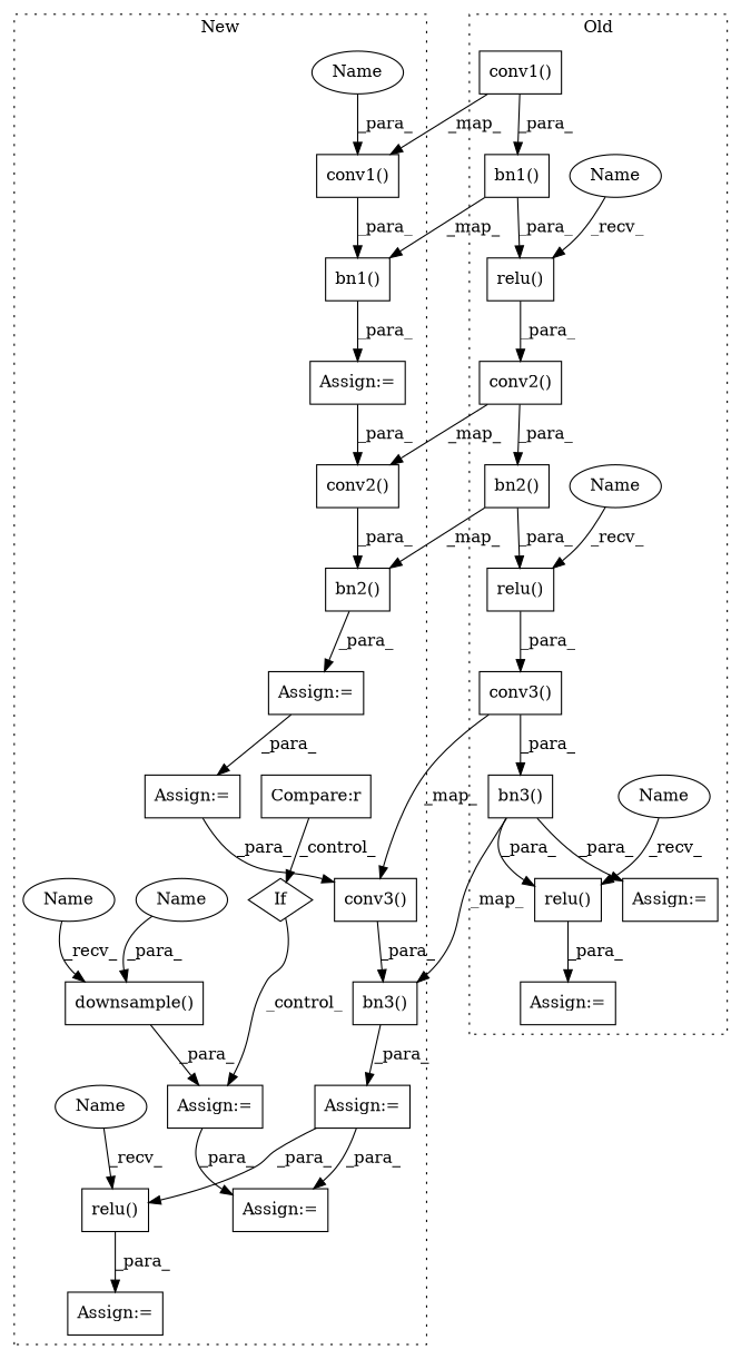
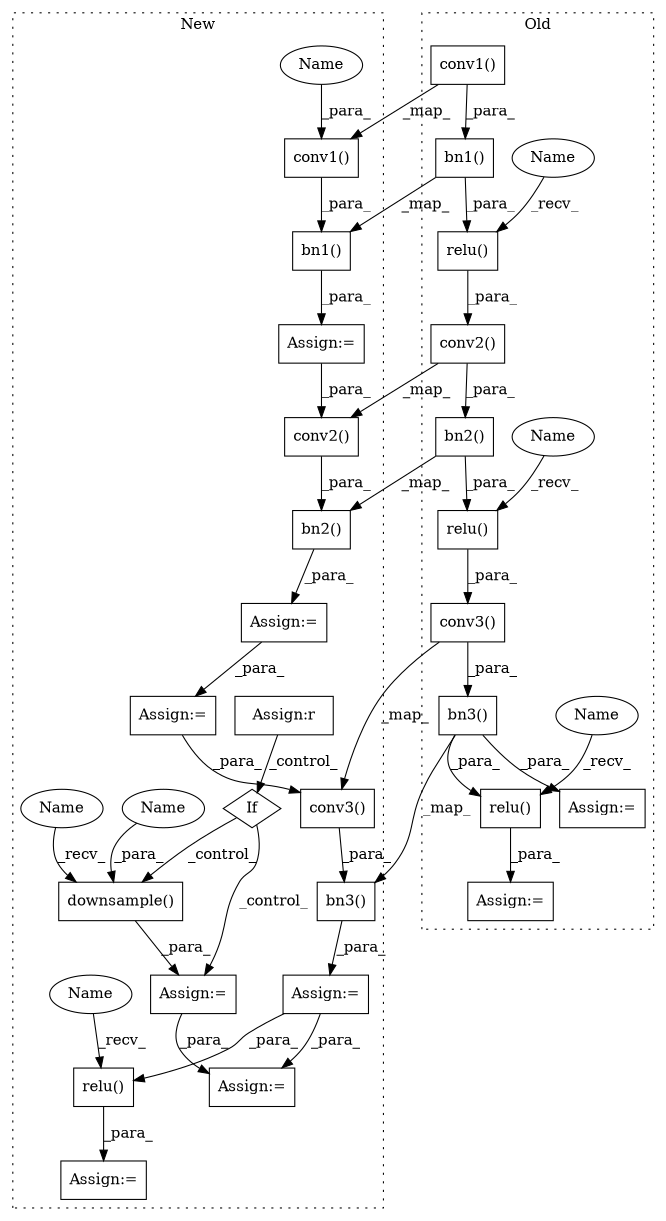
  digraph {
    node [a=75 l=3 shape=box]
    n1 [l="11,1" label="conv3()" s="2142,2156"]
    n2 [l="11,1" label="conv1()" s="2055,2067"]
    n3 [l="11,1" label="conv2()" s="2101,2115"]
    n4 [l="7,1" label="relu()" s="2205,2215"]
    n5 [a=68 label="Assign:=" s=2202]
    n6 [l="9,1" label="bn1()" s="2046,2068"]
    n7 [l="7,1" label="relu()" s="2085,2117"]
    n8 [l="9,1" label="bn2()" s="2092,2116"]
    n9 [l="9,1" label="bn3()" s="2133,2157"]
    n10 [a=68 l=4 label="Assign:=" s=2170]
    n11 [l="7,1" label="relu()" s="2039,2069"]
    n12 [a=87 l=1 label=Name s=2205 shape=ellipse]
    n13 [a=87 l=1 label=Name s=2039 shape=ellipse]
    n14 [a=87 l=1 label=Name s=2085 shape=ellipse]
    n15 [l="11,1" label="conv3()" s="4818,4832"]
    n16 [l="11,1" label="conv1()" s="4644,4656"]
    n17 [l="11,1" label="conv2()" s="4730,4744"]
    n18 [l="10,1" label="relu()" s="4984,4997"]
    n19 [l="9,1" label="bn1()" s="4672,4684"]
    n20 [l="9,1" label="bn2()" s="4760,4772"]
    n21 [a=68 label="Assign:=" s=4981]
    n22 [a=68 l=4 label="Assign:=" s=4957]
    n23 [l="9,1" label="bn3()" s="4848,4860"]
    n24 [a=68 label="Assign:=" s=4923]
    n25 [a=96 l="3,14" label=If s="4871,4901" shape=diamond]
-   n26 [a=40 l=27 label="Compare:r" s=4874]
+   n26 [a=40 l=27 label="Assign:r" s=4874]
    n27 [l="16,1" label="downsample()" s="4926,4943"]
    n28 [a=68 label="Assign:=" s=4785]
    n29 [a=68 label="Assign:=" s=4669]
    n30 [a=68 label="Assign:=" s=4845]
    n31 [a=68 label="Assign:=" s=4757]
    n32 [a=87 l=1 label=Name s=4655 shape=ellipse]
    n33 [a=87 l=1 label=Name s=4942 shape=ellipse]
    n34 [a=87 l=4 label=Name s=4926 shape=ellipse]
    n35 [a=87 l=4 label=Name s=4984 shape=ellipse]
    subgraph cluster_1 {
      label=Old
      style=dotted
      n1
      n2
      n3
      n4
      n5
      n6
      n7
      n8
      n9
      n10
      n11
      n12
      n13
      n14
    }
    subgraph cluster_2 {
      label=New
      style=dotted
      n15
      n16
      n17
      n18
      n19
      n20
      n21
      n22
      n23
      n24
      n25
      n26
      n27
      n28
      n29
      n30
      n31
      n32
      n33
      n34
      n35
    }
    n1 -> n9 [label=_para_]
    n1 -> n15 [label=_map_]
    n2 -> n6 [label=_para_]
    n2 -> n16 [label=_map_]
    n3 -> n8 [label=_para_]
    n3 -> n17 [label=_map_]
    n4 -> n5 [label=_para_]
    n6 -> n11 [label=_para_]
    n6 -> n19 [label=_map_]
    n7 -> n1 [label=_para_]
    n8 -> n7 [label=_para_]
    n8 -> n20 [label=_map_]
    n9 -> n4 [label=_para_]
    n9 -> n10 [label=_para_]
    n9 -> n23 [label=_map_]
    n11 -> n3 [label=_para_]
    n12 -> n4 [label=_recv_]
    n13 -> n11 [label=_recv_]
    n14 -> n7 [label=_recv_]
    n15 -> n23 [label=_para_]
    n16 -> n19 [label=_para_]
    n17 -> n20 [label=_para_]
    n18 -> n21 [label=_para_]
    n19 -> n29 [label=_para_]
    n20 -> n31 [label=_para_]
    n23 -> n30 [label=_para_]
    n24 -> n22 [label=_para_]
    n25 -> n24 [label=_control_]
+   n25 -> n27 [label=_control_]
    n26 -> n25 [label=_control_]
    n27 -> n24 [label=_para_]
    n28 -> n15 [label=_para_]
    n29 -> n17 [label=_para_]
    n30 -> n18 [label=_para_]
    n30 -> n22 [label=_para_]
    n31 -> n28 [label=_para_]
    n32 -> n16 [label=_para_]
    n33 -> n27 [label=_para_]
    n34 -> n27 [label=_recv_]
    n35 -> n18 [label=_recv_]
  }
